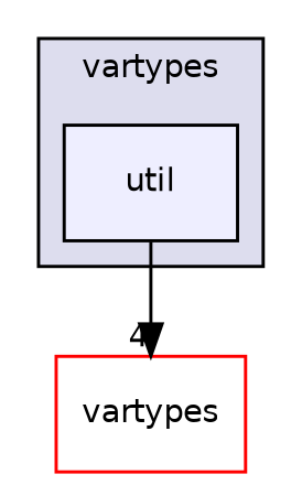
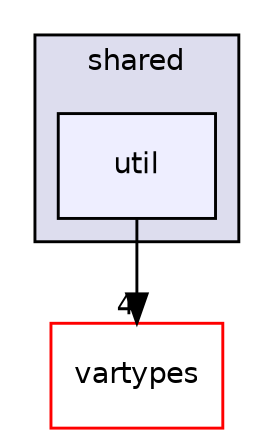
  digraph {
    compound=true
    node [fontname=Helvetica fontsize=10 shape=box style=filled]
    n1 [fillcolor="#eeeeff" label=util pencolor=black]
    n2 [color=red fillcolor=white label=vartypes]
    subgraph cluster_1 {
      bgcolor="#ddddee"
      fontname=Helvetica
      fontsize=10
-     label=vartypes
+     label=shared
      pencolor=black
      n1
    }
    n1 -> n2 [headlabel=4 labeldistance=1.5 labelfontname=Helvetica labelfontsize=10]
  }
